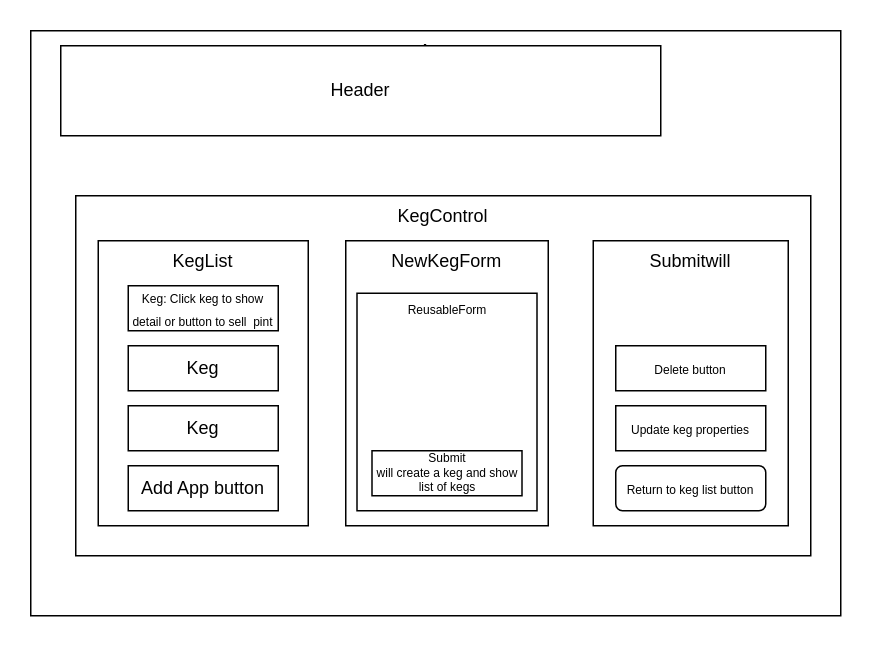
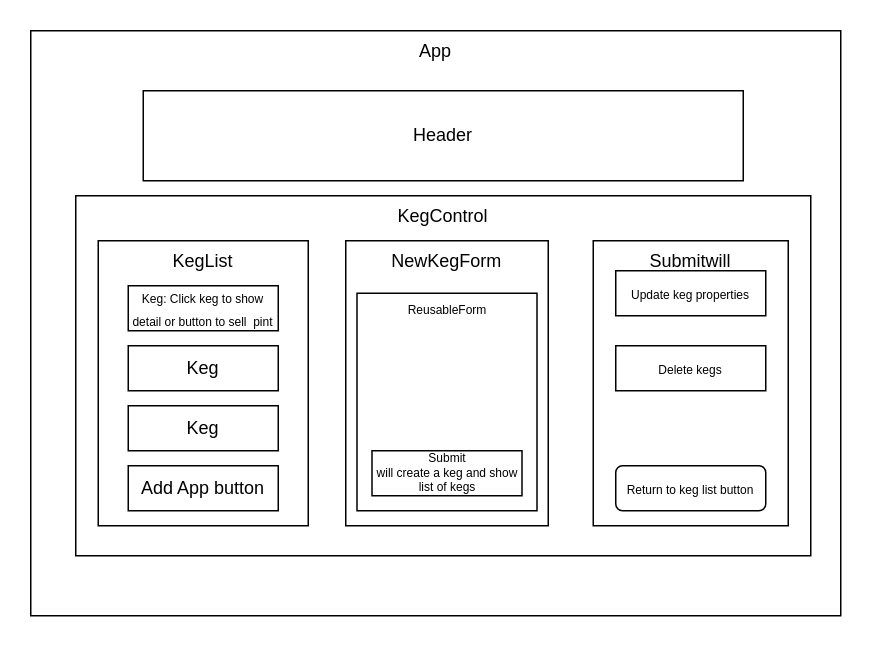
  <mxCell id="0" />
  <mxCell id="1" parent="0" />
  <mxCell id="2" value="App" style="rounded=0;whiteSpace=wrap;html=1;verticalAlign=top;" parent="1" vertex="1"><mxGeometry x="20" y="20" width="540" height="390" as="geometry" /></mxCell>
- <mxCell id="3" value="Header" style="rounded=0;whiteSpace=wrap;html=1;" parent="1" vertex="1"><mxGeometry x="40" y="30" width="400" height="60" as="geometry" /></mxCell>
+ <mxCell id="3" value="Header" style="rounded=0;whiteSpace=wrap;html=1;" parent="1" vertex="1"><mxGeometry x="95" y="60" width="400" height="60" as="geometry" /></mxCell>
  <mxCell id="4" value="KegControl" style="rounded=0;whiteSpace=wrap;html=1;verticalAlign=top;" parent="1" vertex="1"><mxGeometry x="50" y="130" width="490" height="240" as="geometry" /></mxCell>
  <mxCell id="5" value="NewKegForm" style="rounded=0;whiteSpace=wrap;html=1;direction=west;verticalAlign=top;" parent="1" vertex="1"><mxGeometry x="230" y="160" width="135" height="190" as="geometry" /></mxCell>
  <mxCell id="6" value="KegList" style="rounded=0;whiteSpace=wrap;html=1;direction=west;verticalAlign=top;" parent="1" vertex="1"><mxGeometry x="65" y="160" width="140" height="190" as="geometry" /></mxCell>
  <mxCell id="7" value="Submitwill" style="rounded=0;whiteSpace=wrap;html=1;direction=west;verticalAlign=top;" parent="1" vertex="1"><mxGeometry x="395" y="160" width="130" height="190" as="geometry" /></mxCell>
  <mxCell id="8" value="&lt;font style=&quot;font-size: 8px ; line-height: 0.6&quot;&gt;Keg: Click keg to show detail or button to sell&amp;nbsp; pint&lt;br&gt;&lt;/font&gt;" style="rounded=0;whiteSpace=wrap;html=1;" vertex="1" parent="1"><mxGeometry x="85" y="190" width="100" height="30" as="geometry" /></mxCell>
  <mxCell id="9" value="Keg" style="rounded=0;whiteSpace=wrap;html=1;" vertex="1" parent="1"><mxGeometry x="85" y="230" width="100" height="30" as="geometry" /></mxCell>
  <mxCell id="10" value="Keg" style="rounded=0;whiteSpace=wrap;html=1;" vertex="1" parent="1"><mxGeometry x="85" y="270" width="100" height="30" as="geometry" /></mxCell>
  <mxCell id="11" value="Add App button" style="rounded=0;whiteSpace=wrap;html=1;" vertex="1" parent="1"><mxGeometry x="85" y="310" width="100" height="30" as="geometry" /></mxCell>
  <mxCell id="12" value="ReusableForm" style="rounded=0;whiteSpace=wrap;html=1;fontSize=8;verticalAlign=top;" vertex="1" parent="1"><mxGeometry x="237.5" y="195" width="120" height="145" as="geometry" /></mxCell>
  <mxCell id="13" value="Submit&lt;br style=&quot;font-size: 8px;&quot;&gt;will create a keg and show list of kegs&lt;br style=&quot;font-size: 8px;&quot;&gt;" style="rounded=0;whiteSpace=wrap;html=1;fontSize=8;" vertex="1" parent="1"><mxGeometry x="247.5" y="300" width="100" height="30" as="geometry" /></mxCell>
- <mxCell id="14" value="&lt;p style=&quot;line-height: 0.7&quot;&gt;&lt;span style=&quot;font-size: 8px&quot;&gt;Update keg properties&lt;/span&gt;&lt;br&gt;&lt;/p&gt;" style="rounded=0;whiteSpace=wrap;html=1;" vertex="1" parent="1"><mxGeometry x="410" y="270" width="100" height="30" as="geometry" /></mxCell>
+ <mxCell id="14" value="&lt;p style=&quot;line-height: 0.7&quot;&gt;&lt;span style=&quot;font-size: 8px&quot;&gt;Update keg properties&lt;/span&gt;&lt;br&gt;&lt;/p&gt;" style="rounded=0;whiteSpace=wrap;html=1;" vertex="1" parent="1"><mxGeometry x="410" y="180" width="100" height="30" as="geometry" /></mxCell>
  <mxCell id="15" value="&lt;p style=&quot;line-height: 0.7&quot;&gt;&lt;span style=&quot;font-size: 8px&quot;&gt;Return to keg list button&lt;/span&gt;&lt;/p&gt;" style="whiteSpace=wrap;html=1;rounded=1;" vertex="1" parent="1"><mxGeometry x="410" y="310" width="100" height="30" as="geometry" /></mxCell>
- <mxCell id="16" value="&lt;p style=&quot;line-height: 0.7&quot;&gt;&lt;span style=&quot;font-size: 8px&quot;&gt;Delete button&lt;/span&gt;&lt;/p&gt;" style="rounded=0;whiteSpace=wrap;html=1;" vertex="1" parent="1"><mxGeometry x="410" y="230" width="100" height="30" as="geometry" /></mxCell>
+ <mxCell id="16" value="&lt;p style=&quot;line-height: 0.7&quot;&gt;&lt;span style=&quot;font-size: 8px&quot;&gt;Delete kegs&lt;/span&gt;&lt;/p&gt;" style="rounded=0;whiteSpace=wrap;html=1;" vertex="1" parent="1"><mxGeometry x="410" y="230" width="100" height="30" as="geometry" /></mxCell>
